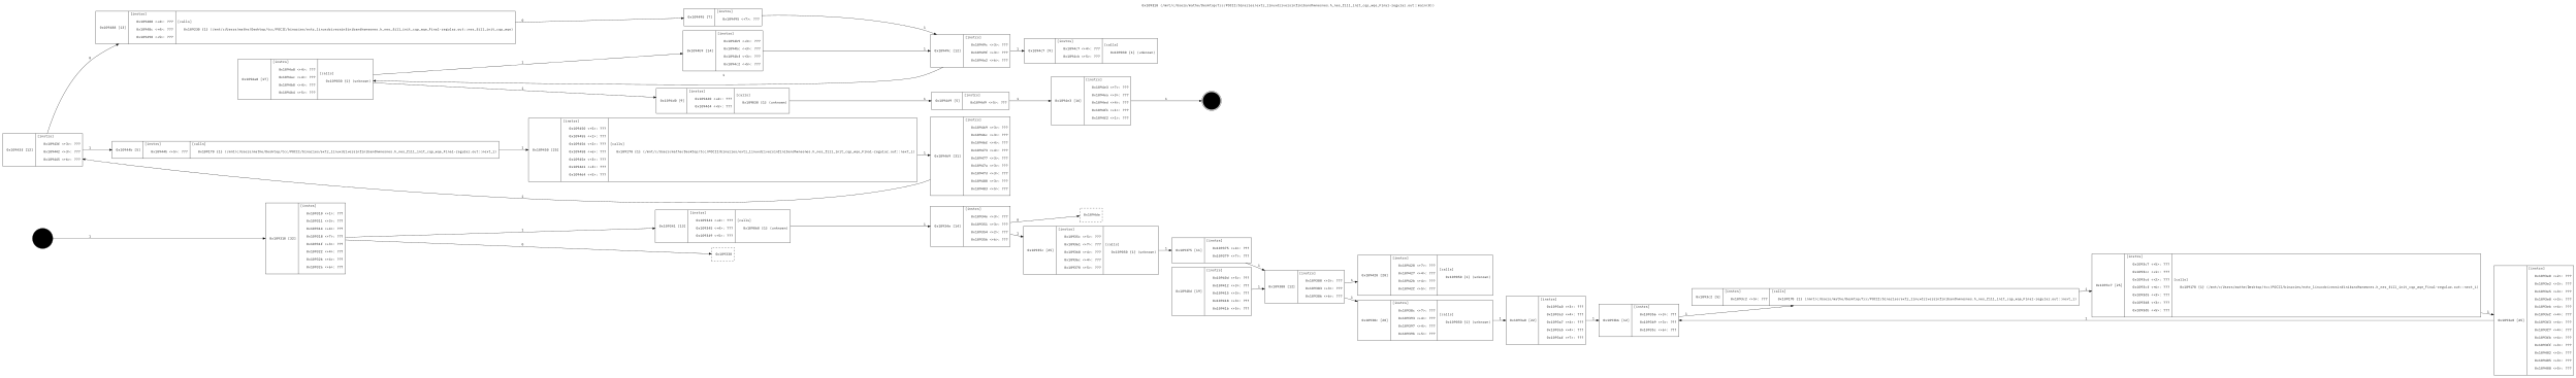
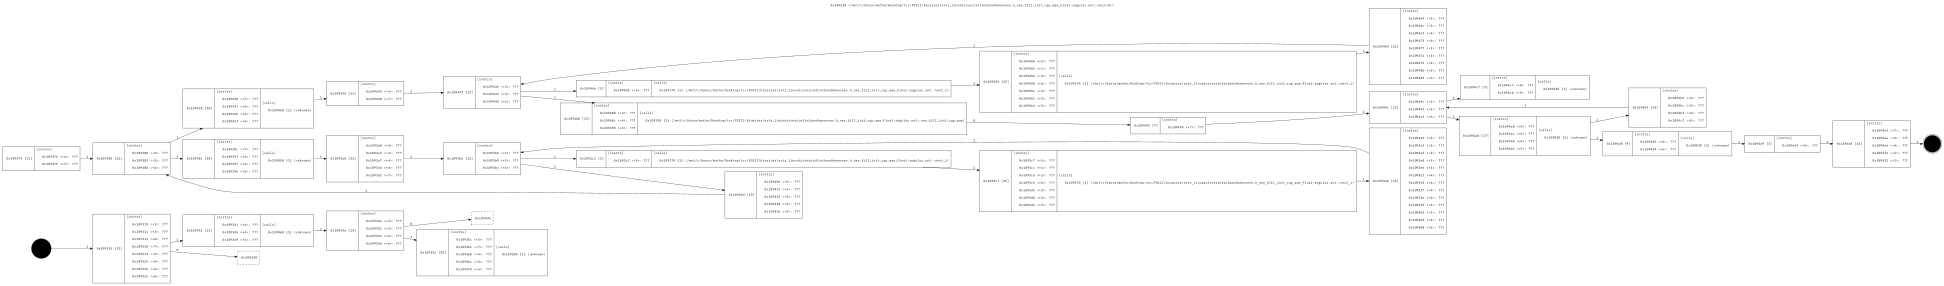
  digraph {
    fontname="IBM Plex Mono"
    label="0x109310 (/mnt/c/Users/mathe/Desktop/tcc/POCII/binaries/extr_linuxdriversinfinibandhwnesnes.h_nes_fill_init_cqp_wqe_Final-regular.out::main(0))"
    labelloc=t
    rankdir=LR
    node [fontname="IBM Plex Mono" shape=record]
    edge [fontname="IBM Plex Mono"]
    Entry [fillcolor=black height=0.3 shape=circle style=filled width=0.3]
    n2 [label="{\n     0x109310 [32]\l\n     | [instrs]\l\n     &nbsp;&nbsp;0x109310 \<+1\>: ???\l\n     &nbsp;&nbsp;0x109311 \<+3\>: ???\l\n     &nbsp;&nbsp;0x109314 \<+4\>: ???\l\n     &nbsp;&nbsp;0x109318 \<+7\>: ???\l\n     &nbsp;&nbsp;0x10931f \<+3\>: ???\l\n     &nbsp;&nbsp;0x109322 \<+4\>: ???\l\n     &nbsp;&nbsp;0x109326 \<+4\>: ???\l\n     &nbsp;&nbsp;0x10932a \<+6\>: ???\l\n  }"]
    n3 [label="{\n     0x109341 [13]\l\n     | [instrs]\l\n     &nbsp;&nbsp;0x109341 \<+4\>: ???\l\n     &nbsp;&nbsp;0x109345 \<+4\>: ???\l\n     &nbsp;&nbsp;0x109349 \<+5\>: ???\l\n     | [calls]\l\n     &nbsp;&nbsp;0x109060 \{1\} (unknown)\l\n  }"]
    n4 [label="{\n     0x109330\l\n  }" style=dashed]
    n5 [label="{\n     0x10934e [14]\l\n     | [instrs]\l\n     &nbsp;&nbsp;0x10934e \<+3\>: ???\l\n     &nbsp;&nbsp;0x109351 \<+3\>: ???\l\n     &nbsp;&nbsp;0x109354 \<+2\>: ???\l\n     &nbsp;&nbsp;0x109356 \<+6\>: ???\l\n  }"]
    n6 [label="{\n     0x1094de\l\n  }" style=dashed]
    n7 [label="{\n     0x10935c [25]\l\n     | [instrs]\l\n     &nbsp;&nbsp;0x10935c \<+5\>: ???\l\n     &nbsp;&nbsp;0x109361 \<+7\>: ???\l\n     &nbsp;&nbsp;0x109368 \<+4\>: ???\l\n     &nbsp;&nbsp;0x10936c \<+4\>: ???\l\n     &nbsp;&nbsp;0x109370 \<+5\>: ???\l\n     | [calls]\l\n     &nbsp;&nbsp;0x109050 \{1\} (unknown)\l\n  }"]
    n8 [label="{\n     0x109375 [11]\l\n     | [instrs]\l\n     &nbsp;&nbsp;0x109375 \<+4\>: ???\l\n     &nbsp;&nbsp;0x109379 \<+7\>: ???\l\n  }"]
    n9 [label="{\n     0x109380 [12]\l\n     | [instrs]\l\n     &nbsp;&nbsp;0x109380 \<+3\>: ???\l\n     &nbsp;&nbsp;0x109383 \<+3\>: ???\l\n     &nbsp;&nbsp;0x109386 \<+6\>: ???\l\n  }"]
    Exit [fillcolor=black height=0.3 peripheries=2 shape=circle style=filled width=0.3]
    n11 [label="{\n     0x109420 [20]\l\n     | [instrs]\l\n     &nbsp;&nbsp;0x109420 \<+7\>: ???\l\n     &nbsp;&nbsp;0x109427 \<+4\>: ???\l\n     &nbsp;&nbsp;0x10942b \<+4\>: ???\l\n     &nbsp;&nbsp;0x10942f \<+5\>: ???\l\n     | [calls]\l\n     &nbsp;&nbsp;0x109050 \{1\} (unknown)\l\n  }"]
    n12 [label="{\n     0x10938c [20]\l\n     | [instrs]\l\n     &nbsp;&nbsp;0x10938c \<+7\>: ???\l\n     &nbsp;&nbsp;0x109393 \<+4\>: ???\l\n     &nbsp;&nbsp;0x109397 \<+4\>: ???\l\n     &nbsp;&nbsp;0x10939b \<+5\>: ???\l\n     | [calls]\l\n     &nbsp;&nbsp;0x109050 \{1\} (unknown)\l\n  }"]
+   n13 [label="{\n     0x109434 [11]\l\n     | [instrs]\l\n     &nbsp;&nbsp;0x109434 \<+4\>: ???\l\n     &nbsp;&nbsp;0x109438 \<+7\>: ???\l\n  }"]
    n14 [label="{\n     0x1093a0 [22]\l\n     | [instrs]\l\n     &nbsp;&nbsp;0x1093a0 \<+3\>: ???\l\n     &nbsp;&nbsp;0x1093a3 \<+4\>: ???\l\n     &nbsp;&nbsp;0x1093a7 \<+4\>: ???\l\n     &nbsp;&nbsp;0x1093ab \<+4\>: ???\l\n     &nbsp;&nbsp;0x1093af \<+7\>: ???\l\n  }"]
    n15 [label="{\n     0x10943f [12]\l\n     | [instrs]\l\n     &nbsp;&nbsp;0x10943f \<+3\>: ???\l\n     &nbsp;&nbsp;0x109442 \<+3\>: ???\l\n     &nbsp;&nbsp;0x109445 \<+6\>: ???\l\n  }"]
    n16 [label="{\n     0x1093b6 [12]\l\n     | [instrs]\l\n     &nbsp;&nbsp;0x1093b6 \<+3\>: ???\l\n     &nbsp;&nbsp;0x1093b9 \<+3\>: ???\l\n     &nbsp;&nbsp;0x1093bc \<+6\>: ???\l\n  }"]
    n17 [label="{\n     0x10940d [19]\l\n     | [instrs]\l\n     &nbsp;&nbsp;0x10940d \<+5\>: ???\l\n     &nbsp;&nbsp;0x109412 \<+3\>: ???\l\n     &nbsp;&nbsp;0x109415 \<+3\>: ???\l\n     &nbsp;&nbsp;0x109418 \<+3\>: ???\l\n     &nbsp;&nbsp;0x10941b \<+5\>: ???\l\n  }"]
    n18 [label="{\n     0x1093c2 [5]\l\n     | [instrs]\l\n     &nbsp;&nbsp;0x1093c2 \<+5\>: ???\l\n     | [calls]\l\n     &nbsp;&nbsp;0x109170 \{1\} (/mnt/c/Users/mathe/Desktop/tcc/POCII/binaries/extr_linuxdriversinfinibandhwnesnes.h_nes_fill_init_cqp_wqe_Final-regular.out::next_i)\l\n  }"]
    n19 [label="{\n     0x1093c7 [25]\l\n     | [instrs]\l\n     &nbsp;&nbsp;0x1093c7 \<+5\>: ???\l\n     &nbsp;&nbsp;0x1093cc \<+1\>: ???\l\n     &nbsp;&nbsp;0x1093cd \<+2\>: ???\l\n     &nbsp;&nbsp;0x1093cf \<+6\>: ???\l\n     &nbsp;&nbsp;0x1093d5 \<+3\>: ???\l\n     &nbsp;&nbsp;0x1093d8 \<+3\>: ???\l\n     &nbsp;&nbsp;0x1093db \<+5\>: ???\l\n     | [calls]\l\n     &nbsp;&nbsp;0x109170 \{1\} (/mnt/c/Users/mathe/Desktop/tcc/POCII/binaries/extr_linuxdriversinfinibandhwnesnes.h_nes_fill_init_cqp_wqe_Final-regular.out::next_i)\l\n  }"]
    n20 [label="{\n     0x1093e0 [45]\l\n     | [instrs]\l\n     &nbsp;&nbsp;0x1093e0 \<+2\>: ???\l\n     &nbsp;&nbsp;0x1093e2 \<+3\>: ???\l\n     &nbsp;&nbsp;0x1093e5 \<+3\>: ???\l\n     &nbsp;&nbsp;0x1093e8 \<+3\>: ???\l\n     &nbsp;&nbsp;0x1093eb \<+4\>: ???\l\n     &nbsp;&nbsp;0x1093ef \<+4\>: ???\l\n     &nbsp;&nbsp;0x1093f3 \<+4\>: ???\l\n     &nbsp;&nbsp;0x1093f7 \<+4\>: ???\l\n     &nbsp;&nbsp;0x1093fb \<+4\>: ???\l\n     &nbsp;&nbsp;0x1093ff \<+3\>: ???\l\n     &nbsp;&nbsp;0x109402 \<+3\>: ???\l\n     &nbsp;&nbsp;0x109405 \<+3\>: ???\l\n     &nbsp;&nbsp;0x109408 \<+5\>: ???\l\n  }"]
    n21 [label="{\n     0x1094e3 [16]\l\n     | [instrs]\l\n     &nbsp;&nbsp;0x1094e3 \<+7\>: ???\l\n     &nbsp;&nbsp;0x1094ea \<+3\>: ???\l\n     &nbsp;&nbsp;0x1094ed \<+4\>: ???\l\n     &nbsp;&nbsp;0x1094f1 \<+1\>: ???\l\n     &nbsp;&nbsp;0x1094f2 \<+1\>: ???\l\n  }"]
    n22 [label="{\n     0x109488 [13]\l\n     | [instrs]\l\n     &nbsp;&nbsp;0x109488 \<+4\>: ???\l\n     &nbsp;&nbsp;0x10948c \<+4\>: ???\l\n     &nbsp;&nbsp;0x109490 \<+5\>: ???\l\n     | [calls]\l\n     &nbsp;&nbsp;0x109230 \{1\} (/mnt/c/Users/mathe/Desktop/tcc/POCII/binaries/extr_linuxdriversinfinibandhwnesnes.h_nes_fill_init_cqp_wqe_Final-regular.out::nes_fill_init_cqp_wqe)\l\n  }"]
    n23 [label="{\n     0x10944b [5]\l\n     | [instrs]\l\n     &nbsp;&nbsp;0x10944b \<+5\>: ???\l\n     | [calls]\l\n     &nbsp;&nbsp;0x109170 \{1\} (/mnt/c/Users/mathe/Desktop/tcc/POCII/binaries/extr_linuxdriversinfinibandhwnesnes.h_nes_fill_init_cqp_wqe_Final-regular.out::next_i)\l\n  }"]
    n24 [label="{\n     0x109495 [7]\l\n     | [instrs]\l\n     &nbsp;&nbsp;0x109495 \<+7\>: ???\l\n  }"]
    n25 [label="{\n     0x109450 [25]\l\n     | [instrs]\l\n     &nbsp;&nbsp;0x109450 \<+5\>: ???\l\n     &nbsp;&nbsp;0x109455 \<+1\>: ???\l\n     &nbsp;&nbsp;0x109456 \<+2\>: ???\l\n     &nbsp;&nbsp;0x109458 \<+6\>: ???\l\n     &nbsp;&nbsp;0x10945e \<+3\>: ???\l\n     &nbsp;&nbsp;0x109461 \<+3\>: ???\l\n     &nbsp;&nbsp;0x109464 \<+5\>: ???\l\n     | [calls]\l\n     &nbsp;&nbsp;0x109170 \{1\} (/mnt/c/Users/mathe/Desktop/tcc/POCII/binaries/extr_linuxdriversinfinibandhwnesnes.h_nes_fill_init_cqp_wqe_Final-regular.out::next_i)\l\n  }"]
    n26 [label="{\n     0x10949c [12]\l\n     | [instrs]\l\n     &nbsp;&nbsp;0x10949c \<+3\>: ???\l\n     &nbsp;&nbsp;0x10949f \<+3\>: ???\l\n     &nbsp;&nbsp;0x1094a2 \<+6\>: ???\l\n  }"]
    n27 [label="{\n     0x109469 [31]\l\n     | [instrs]\l\n     &nbsp;&nbsp;0x109469 \<+3\>: ???\l\n     &nbsp;&nbsp;0x10946c \<+3\>: ???\l\n     &nbsp;&nbsp;0x10946f \<+4\>: ???\l\n     &nbsp;&nbsp;0x109473 \<+4\>: ???\l\n     &nbsp;&nbsp;0x109477 \<+3\>: ???\l\n     &nbsp;&nbsp;0x10947a \<+3\>: ???\l\n     &nbsp;&nbsp;0x10947d \<+3\>: ???\l\n     &nbsp;&nbsp;0x109480 \<+3\>: ???\l\n     &nbsp;&nbsp;0x109483 \<+5\>: ???\l\n  }"]
    n28 [label="{\n     0x1094c7 [9]\l\n     | [instrs]\l\n     &nbsp;&nbsp;0x1094c7 \<+4\>: ???\l\n     &nbsp;&nbsp;0x1094cb \<+5\>: ???\l\n     | [calls]\l\n     &nbsp;&nbsp;0x109030 \{1\} (unknown)\l\n  }"]
    n29 [label="{\n     0x1094a8 [17]\l\n     | [instrs]\l\n     &nbsp;&nbsp;0x1094a8 \<+4\>: ???\l\n     &nbsp;&nbsp;0x1094ac \<+4\>: ???\l\n     &nbsp;&nbsp;0x1094b0 \<+4\>: ???\l\n     &nbsp;&nbsp;0x1094b4 \<+5\>: ???\l\n     | [calls]\l\n     &nbsp;&nbsp;0x109030 \{1\} (unknown)\l\n  }"]
    n30 [label="{\n     0x1094d0 [9]\l\n     | [instrs]\l\n     &nbsp;&nbsp;0x1094d0 \<+4\>: ???\l\n     &nbsp;&nbsp;0x1094d4 \<+5\>: ???\l\n     | [calls]\l\n     &nbsp;&nbsp;0x109030 \{1\} (unknown)\l\n  }"]
    n31 [label="{\n     0x1094b9 [14]\l\n     | [instrs]\l\n     &nbsp;&nbsp;0x1094b9 \<+3\>: ???\l\n     &nbsp;&nbsp;0x1094bc \<+3\>: ???\l\n     &nbsp;&nbsp;0x1094bf \<+3\>: ???\l\n     &nbsp;&nbsp;0x1094c2 \<+5\>: ???\l\n  }"]
    n32 [label="{\n     0x1094d9 [5]\l\n     | [instrs]\l\n     &nbsp;&nbsp;0x1094d9 \<+5\>: ???\l\n  }"]
    Entry -> n2 [label=" 1"]
    n2 -> n3 [label=" 1"]
    n2 -> n4 [label=" 0"]
    n3 -> n5 [label=" 1"]
    n5 -> n6 [label=" 0"]
    n5 -> n7 [label=" 1"]
-   n7 -> n8 [label=" 1"]
    n8 -> n9 [label=" 1"]
    n9 -> n11 [label=" 1"]
    n9 -> n12 [label=" 1"]
+   n11 -> n13 [label=" 1"]
    n12 -> n14 [label=" 1"]
+   n13 -> n15 [label=" 1"]
    n14 -> n16 [label=" 1"]
-   n15 -> n22 [label=" 0"]
+   n15 -> n22 [label=" 1"]
    n15 -> n23 [label=" 1"]
+   n16 -> n17 [label=" 1"]
    n16 -> n18 [label=" 1"]
    n17 -> n9 [label=" 1"]
    n18 -> n19 [label=" 1"]
    n19 -> n20 [label=" 1"]
    n20 -> n16 [label=" 1"]
    n21 -> Exit [label=" 1"]
    n22 -> n24 [label=" 0"]
    n23 -> n25 [label=" 1"]
    n24 -> n26 [label=" 1"]
    n25 -> n27 [label=" 1"]
    n26 -> n28 [label=" 1"]
    n26 -> n29 [label=" 1"]
    n27 -> n15 [label=" 1"]
    n29 -> n30 [label=" 1"]
    n29 -> n31 [label=" 1"]
    n30 -> n32 [label=" 1"]
    n31 -> n26 [label=" 1"]
    n32 -> n21 [label=" 1"]
  }
